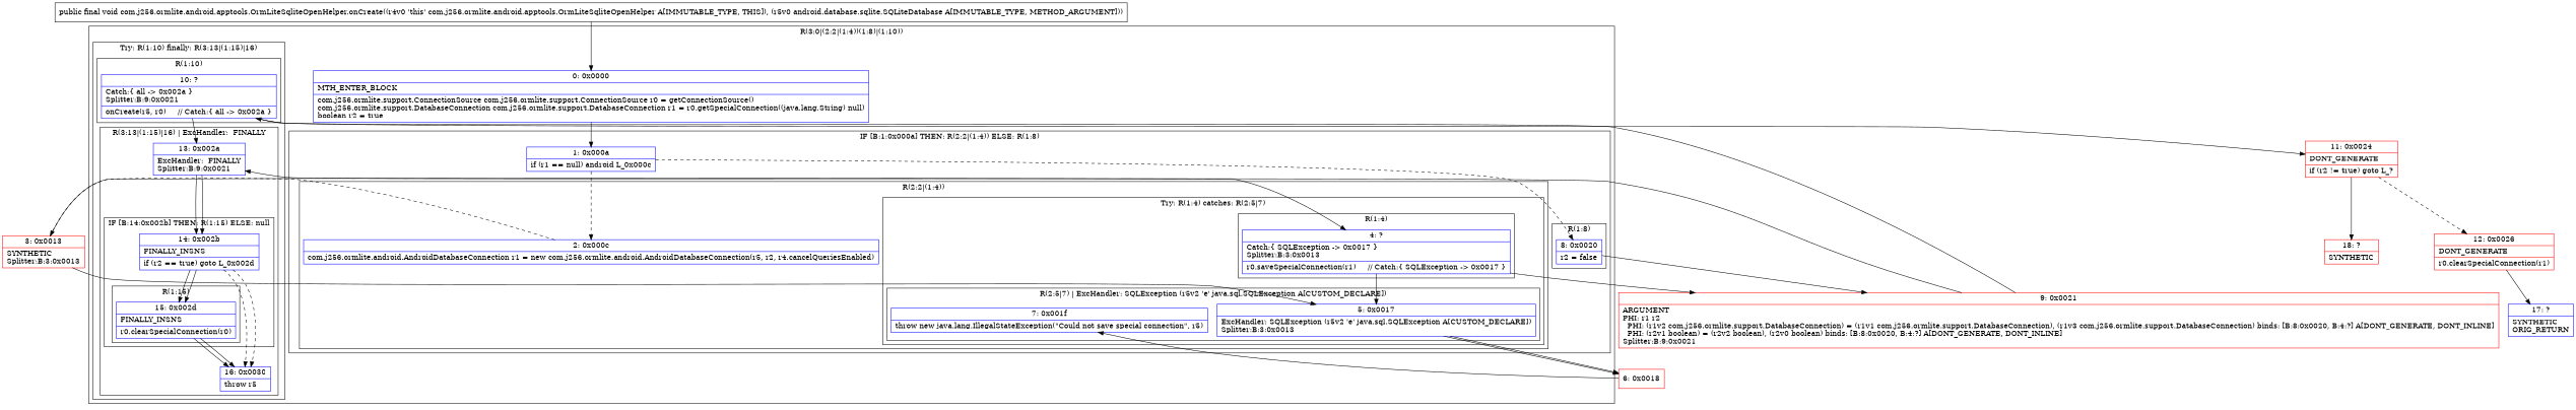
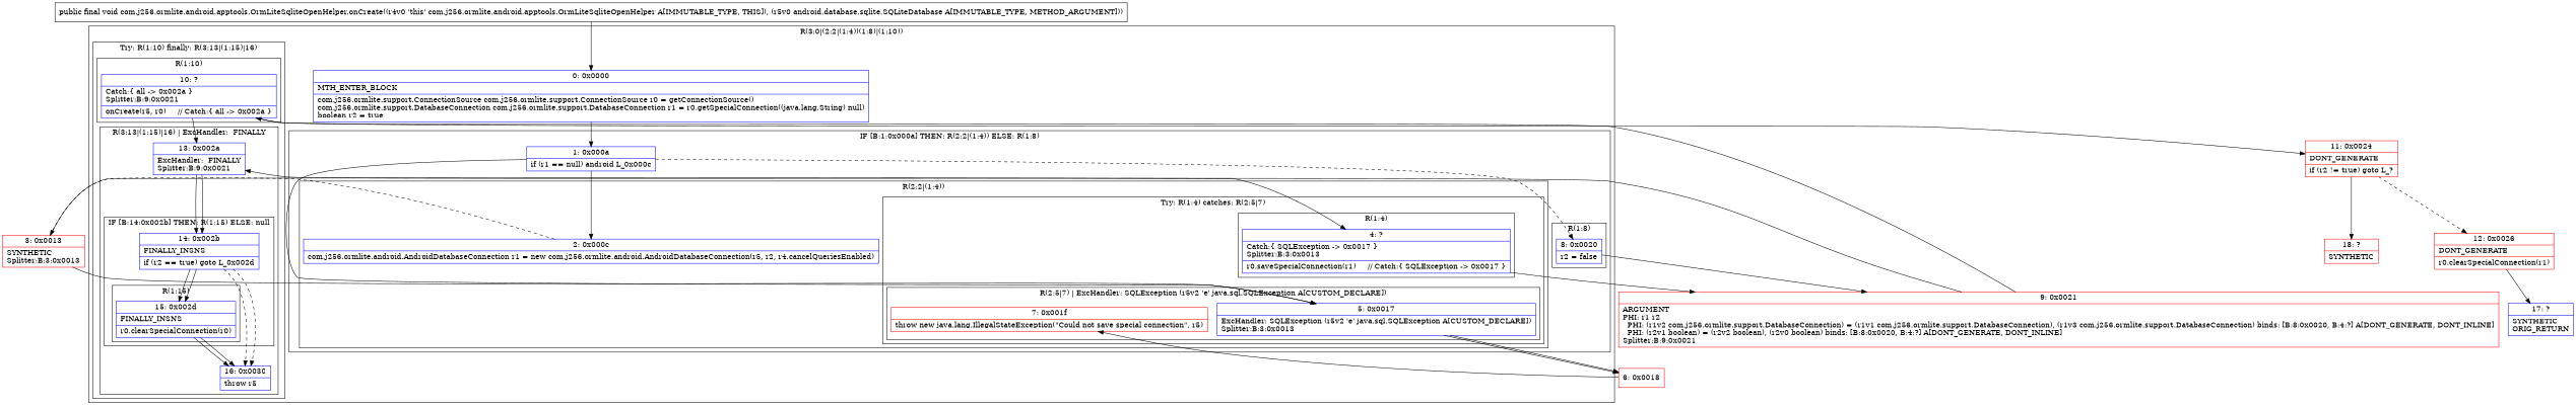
  digraph {
    node [color=blue shape=record]
    n1 [label="{4\:\ ?|Catch:\{ SQLException \-\> 0x0017 \}\lSplitter:B:3:0x0013\l|r0.saveSpecialConnection(r1)     \/\/ Catch:\{ SQLException \-\> 0x0017 \}\l}"]
    n2 [label="{5\:\ 0x0017|ExcHandler: SQLException (r5v2 'e' java.sql.SQLException A[CUSTOM_DECLARE])\lSplitter:B:3:0x0013\l}"]
-   n3 [label="{7\:\ 0x001f|throw new java.lang.IllegalStateException(\"Could not save special connection\", r5)\l}"]
+   n3 [color=red label="{7\:\ 0x001f|throw new java.lang.IllegalStateException(\"Could not save special connection\", r5)\l}"]
    n4 [label="{2\:\ 0x000c|com.j256.ormlite.android.AndroidDatabaseConnection r1 = new com.j256.ormlite.android.AndroidDatabaseConnection(r5, r2, r4.cancelQueriesEnabled)\l}"]
    n5 [label="{8\:\ 0x0020|r2 = false\l}"]
    n6 [label="{1\:\ 0x000a|if (r1 == null) android L_0x000c\l}"]
    n7 [label="{10\:\ ?|Catch:\{ all \-\> 0x002a \}\lSplitter:B:9:0x0021\l|onCreate(r5, r0)     \/\/ Catch:\{ all \-\> 0x002a \}\l}"]
    n8 [label="{15\:\ 0x002d|FINALLY_INSNS\l|r0.clearSpecialConnection(r0)\l}"]
    n9 [label="{14\:\ 0x002b|FINALLY_INSNS\l|if (r2 == true) goto L_0x002d\l}"]
    n10 [label="{13\:\ 0x002a|ExcHandler:  FINALLY\lSplitter:B:9:0x0021\l}"]
    n11 [label="{16\:\ 0x0030|throw r5\l}"]
    n12 [label="{0\:\ 0x0000|MTH_ENTER_BLOCK\l|com.j256.ormlite.support.ConnectionSource com.j256.ormlite.support.ConnectionSource r0 = getConnectionSource()\lcom.j256.ormlite.support.DatabaseConnection com.j256.ormlite.support.DatabaseConnection r1 = r0.getSpecialConnection((java.lang.String) null)\lboolean r2 = true\l}"]
    n13 [color=red label="{9\:\ 0x0021|ARGUMENT\lPHI: r1 r2 \l  PHI: (r1v2 com.j256.ormlite.support.DatabaseConnection) = (r1v1 com.j256.ormlite.support.DatabaseConnection), (r1v3 com.j256.ormlite.support.DatabaseConnection) binds: [B:8:0x0020, B:4:?] A[DONT_GENERATE, DONT_INLINE]\l  PHI: (r2v1 boolean) = (r2v2 boolean), (r2v0 boolean) binds: [B:8:0x0020, B:4:?] A[DONT_GENERATE, DONT_INLINE]\lSplitter:B:9:0x0021\l}"]
    n14 [color=red label="{6\:\ 0x0018}"]
    n15 [color=red label="{3\:\ 0x0013|SYNTHETIC\lSplitter:B:3:0x0013\l}"]
    n16 [color=red label="{11\:\ 0x0024|DONT_GENERATE\l|if (r2 != true) goto L_?\l}"]
    n17 [color=red label="{12\:\ 0x0026|DONT_GENERATE\l|r0.clearSpecialConnection(r1)\l}"]
    n18 [color=red label="{18\:\ ?|SYNTHETIC\l}"]
    n19 [label="{17\:\ ?|SYNTHETIC\lORIG_RETURN\l}"]
    n20 [label="{public final void com.j256.ormlite.android.apptools.OrmLiteSqliteOpenHelper.onCreate((r4v0 'this' com.j256.ormlite.android.apptools.OrmLiteSqliteOpenHelper A[IMMUTABLE_TYPE, THIS]), (r5v0 android.database.sqlite.SQLiteDatabase A[IMMUTABLE_TYPE, METHOD_ARGUMENT])) }" color=""]
    subgraph cluster_1 {
      label="R(3:0|(2:2|(1:4))(1:8)|(1:10))"
      n12
      subgraph cluster_2 {
        label="IF [B:1:0x000a] THEN: R(2:2|(1:4)) ELSE: R(1:8)"
        n6
        subgraph cluster_3 {
          label="R(2:2|(1:4))"
          n4
          subgraph cluster_4 {
            label="Try: R(1:4) catches: R(2:5|7)"
            subgraph cluster_5 {
              label="R(1:4)"
              n1
            }
            subgraph cluster_6 {
              label="R(2:5|7) | ExcHandler: SQLException (r5v2 'e' java.sql.SQLException A[CUSTOM_DECLARE])\l"
              n2
              n3
            }
          }
        }
        subgraph cluster_7 {
          label="R(1:8)"
          n5
        }
      }
      subgraph cluster_8 {
        label="Try: R(1:10) finally: R(3:13|(1:15)|16)"
        subgraph cluster_9 {
          label="R(1:10)"
          n7
        }
        subgraph cluster_10 {
          label="R(3:13|(1:15)|16) | ExcHandler:  FINALLY\l"
          n10
          n11
          subgraph cluster_11 {
            label="IF [B:14:0x002b] THEN: R(1:15) ELSE: null"
            n9
            subgraph cluster_12 {
              label="R(1:15)"
              n8
            }
          }
        }
      }
    }
    subgraph cluster_13 {
      label="R(2:5|7) | ExcHandler: SQLException (r5v2 'e' java.sql.SQLException A[CUSTOM_DECLARE])\l"
    }
    subgraph cluster_14 {
      label="R(3:13|(1:15)|16) | ExcHandler:  FINALLY\l"
      subgraph cluster_15 {
        label="IF [B:14:0x002b] THEN: R(1:15) ELSE: null"
        subgraph cluster_16 {
          label="R(1:15)"
        }
      }
    }
-   n1 -> n2
+   n6 -> n2
    n1 -> n13
    n2 -> n14
    n2 -> n14
    n4 -> n15 [style=dashed]
    n5 -> n13
-   n6 -> n4 [style=dashed]
+   n6 -> n4
    n6 -> n5 [style=dashed]
    n7 -> n10
    n7 -> n16
    n8 -> n11
    n8 -> n11
    n9 -> n8
    n9 -> n8
    n9 -> n11 [style=dashed]
    n9 -> n11 [style=dashed]
    n10 -> n9
    n10 -> n9
    n12 -> n6
    n13 -> n7
    n13 -> n10
    n14 -> n3
    n15 -> n1
    n15 -> n2
    n16 -> n17 [style=dashed]
    n16 -> n18
    n17 -> n19
    n20 -> n12
  }
